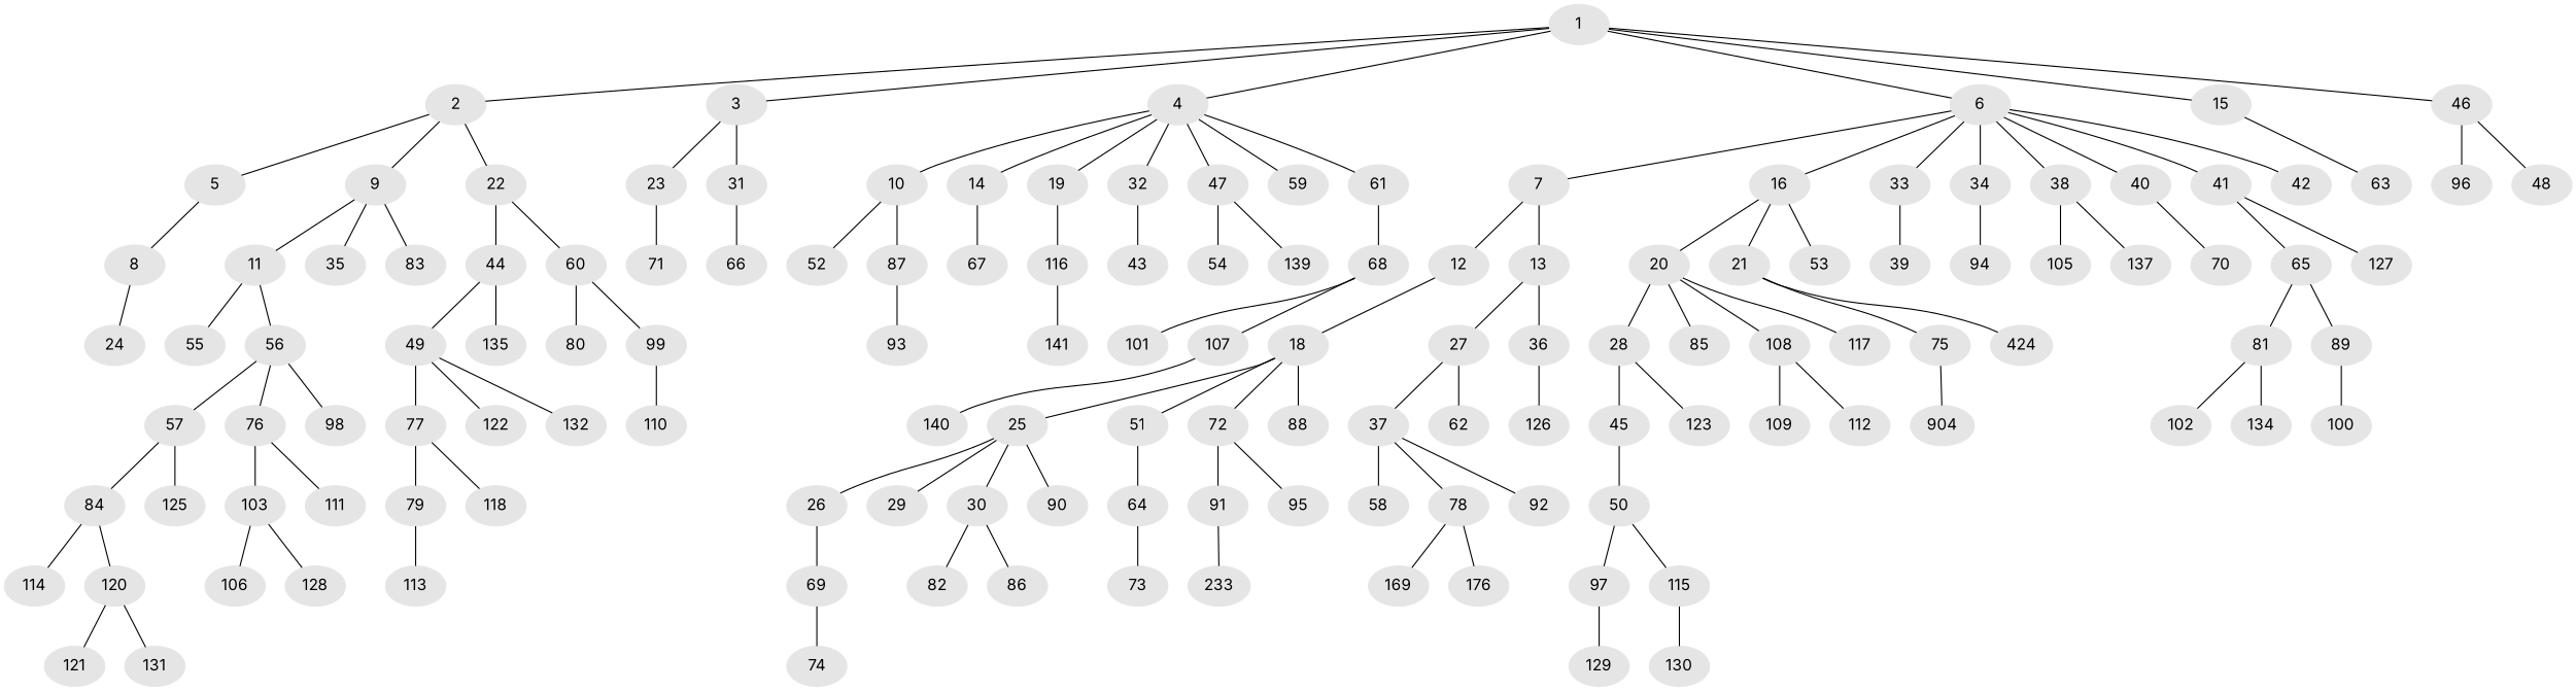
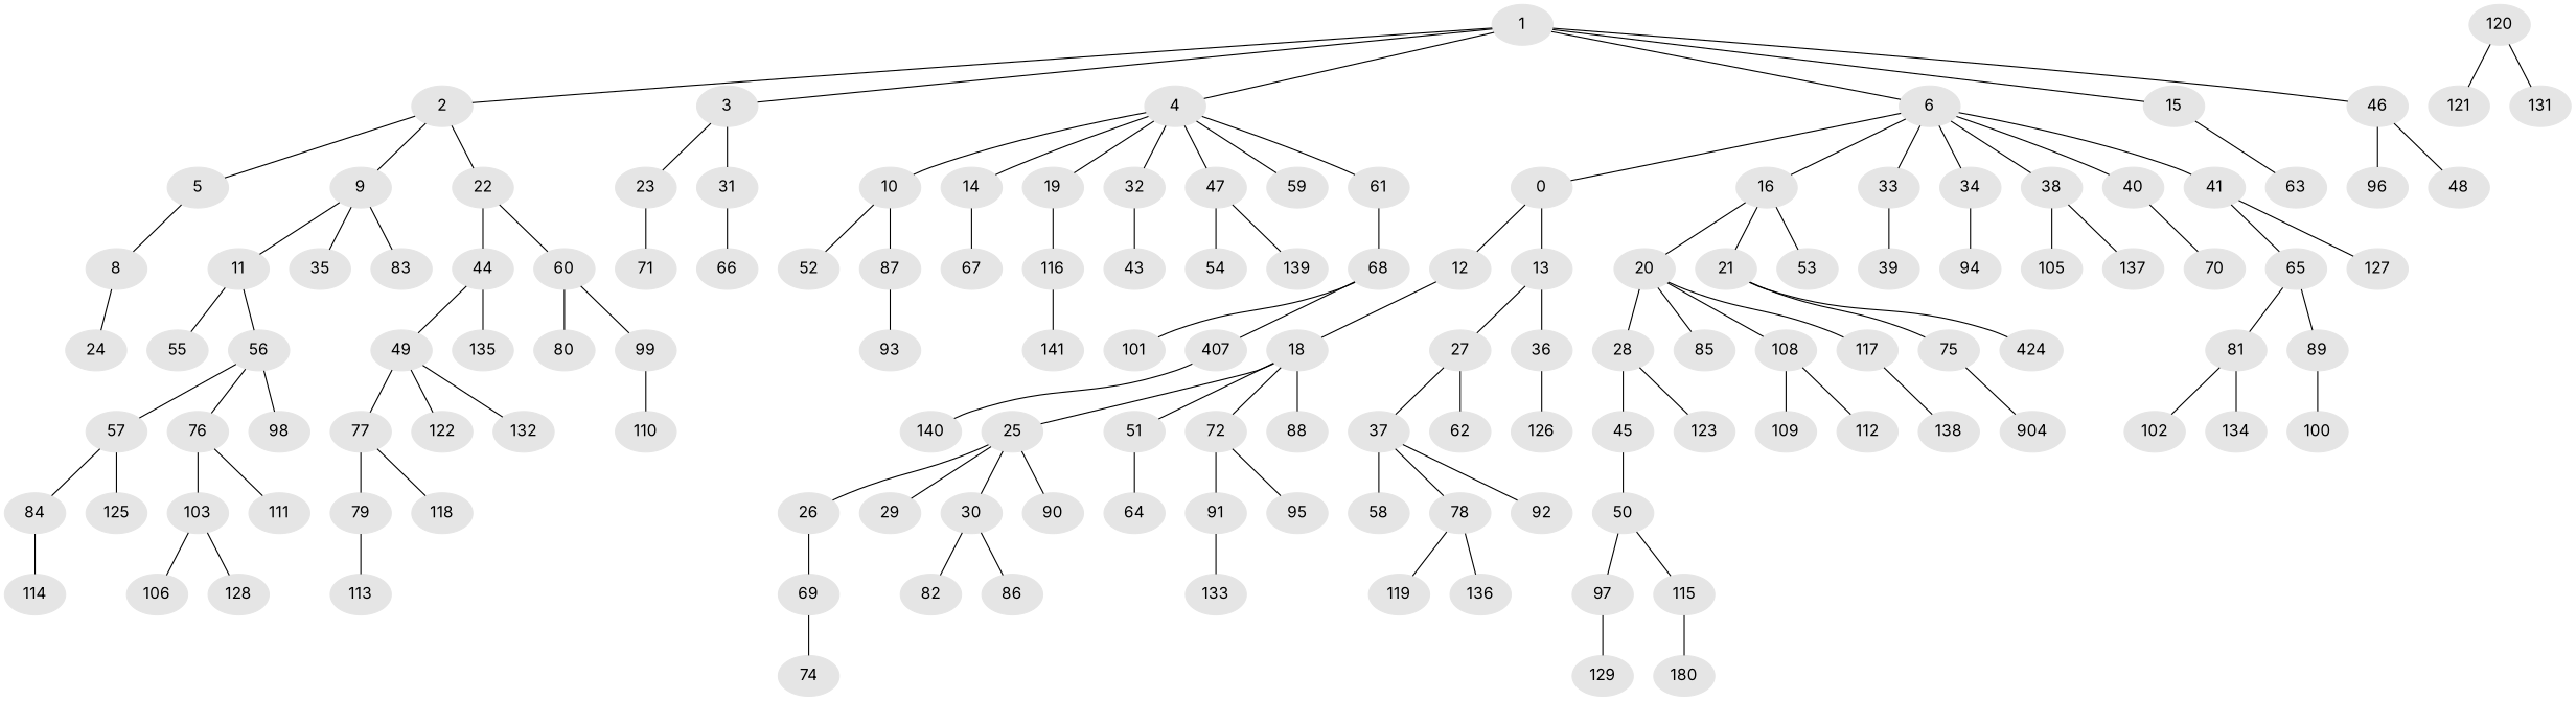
  graph {
    fontname=Inter
    node [color=gray90 fontname=Inter style=filled]
    edge [fontname=Inter]
    1
    2
    3
    4
    6
    15
    46
    5
    9
    22
    23
    31
    10
    14
    19
    32
    47
    59
    61
-   7
+   7 [label=0]
    16
    33
    34
    38
    40
    41
-   42
    63
    96
    48
    8
    11
    35
    83
    44
    60
    71
    66
    52
    87
    67
    116
    43
    54
    139
    68
    24
    12
    13
    20
    21
    53
    39
    94
    105
    137
    70
    65
    127
    18
    27
    36
    55
    56
    93
    57
    76
    98
    25
    51
    72
    88
    37
    62
    126
    28
    85
    108
    117
    75
    n81 [label=424]
    26
    29
    30
    90
    64
    91
    95
    141
    45
    123
    109
    112
+   138
    n95 [label=904]
    49
    135
    80
    99
    69
    82
    86
    74
    58
    78
    92
    50
-   119 [label=169]
-   136 [label=176]
+   119
+   136
    81
    89
    77
    122
    132
    97
    115
    79
    118
    129
-   130
-   73
+   130 [label=180]
    84
    125
    103
    111
    114
    120
    110
    101
-   107
+   107 [label=407]
    102
    134
    100
    140
-   133 [label=233]
+   133
    106
    128
    113
    121
    131
    1 -- 2
    1 -- 3
    1 -- 4
    1 -- 6
    1 -- 15
    1 -- 46
    2 -- 5
    2 -- 9
    2 -- 22
    3 -- 23
    3 -- 31
    4 -- 10
    4 -- 14
    4 -- 19
    4 -- 32
    4 -- 47
    4 -- 59
    4 -- 61
    6 -- 7
    6 -- 16
    6 -- 33
    6 -- 34
    6 -- 38
    6 -- 40
    6 -- 41
-   6 -- 42
    15 -- 63
    46 -- 96
    46 -- 48
    5 -- 8
    9 -- 11
    9 -- 35
    9 -- 83
    22 -- 44
    22 -- 60
    23 -- 71
    31 -- 66
    10 -- 52
    10 -- 87
    14 -- 67
    19 -- 116
    32 -- 43
    47 -- 54
    47 -- 139
    61 -- 68
    7 -- 12
    7 -- 13
    16 -- 20
    16 -- 21
    16 -- 53
    33 -- 39
    34 -- 94
    38 -- 105
    38 -- 137
    40 -- 70
    41 -- 65
    41 -- 127
    8 -- 24
    11 -- 55
    11 -- 56
    44 -- 49
    44 -- 135
    60 -- 80
    60 -- 99
    87 -- 93
    116 -- 141
    68 -- 101
    68 -- 107
    12 -- 18
    13 -- 27
    13 -- 36
    20 -- 28
    20 -- 85
    20 -- 108
    20 -- 117
    21 -- 75
    21 -- n81
    65 -- 81
    65 -- 89
    18 -- 25
    18 -- 51
    18 -- 72
    18 -- 88
    27 -- 37
    27 -- 62
    36 -- 126
    56 -- 57
    56 -- 76
    56 -- 98
    57 -- 84
    57 -- 125
    76 -- 103
    76 -- 111
    25 -- 26
    25 -- 29
    25 -- 30
    25 -- 90
    51 -- 64
    72 -- 91
    72 -- 95
    37 -- 58
    37 -- 78
    37 -- 92
    28 -- 45
    28 -- 123
    108 -- 109
    108 -- 112
+   117 -- 138
    75 -- n95
    26 -- 69
    30 -- 82
    30 -- 86
-   64 -- 73
    91 -- 133
    45 -- 50
    49 -- 77
    49 -- 122
    49 -- 132
    99 -- 110
    69 -- 74
    78 -- 119
    78 -- 136
    50 -- 97
    50 -- 115
    81 -- 102
    81 -- 134
    89 -- 100
    77 -- 79
    77 -- 118
    97 -- 129
    115 -- 130
    79 -- 113
    84 -- 114
-   84 -- 120
    103 -- 106
    103 -- 128
    120 -- 121
    120 -- 131
    107 -- 140
  }
